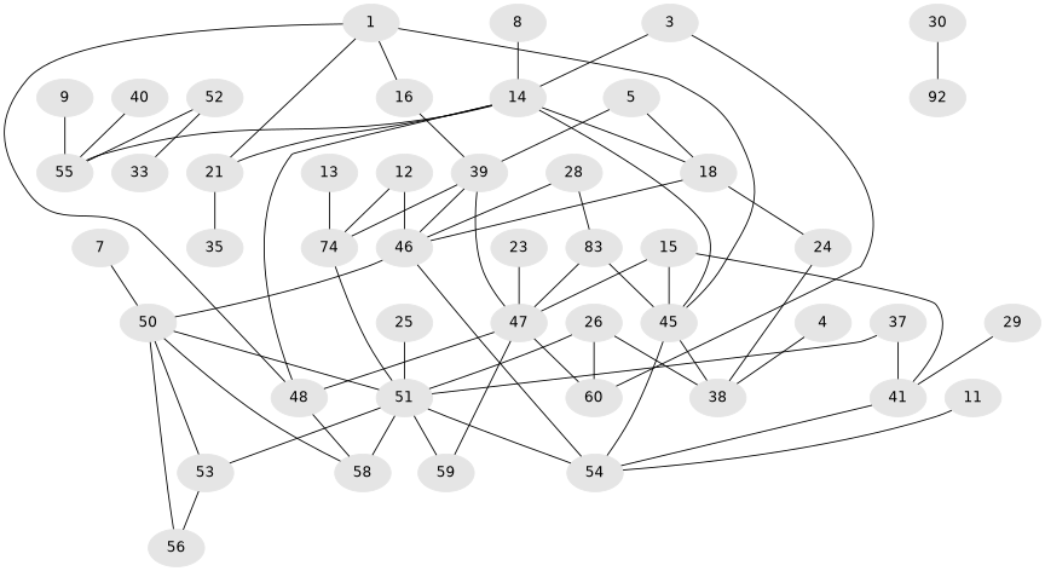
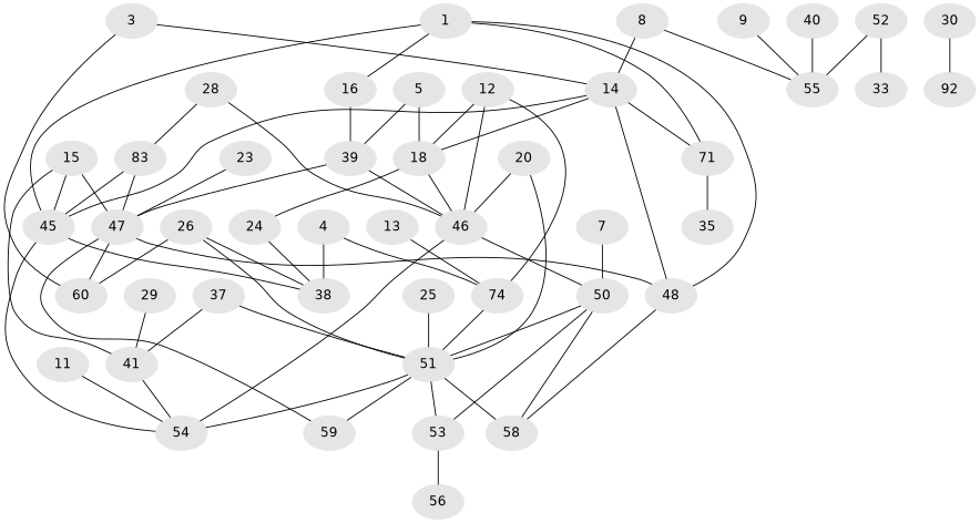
  graph {
    fontname="DejaVu Sans"
    node [color=gray90 fontname="DejaVu Sans" style=filled]
    edge [fontname="DejaVu Sans" weight=1.0]
    1
    16
-   21
+   21 [label=71]
    45
    48
    39
    35
    38
    54
    58
    3
    14
    60
    18
    55
    4
    n17 [label=74]
    51
    5
    46
    24
    7
    50
    53
    56
    8
    9
    n28 [label=13]
    11
    12
    15
    41
    47
    59
+   20
    n36 [label=52]
    33
    23
    25
    26
    28
    n42 [label=83]
    29
    n44 [label=92]
    30
    37
    40
    1 -- 16
    1 -- 21
    1 -- 45
    1 -- 48
    16 -- 39
    21 -- 35
    45 -- 38
    45 -- 54
    48 -- 58
    39 -- 46
    39 -- 47
    3 -- 14
    3 -- 60
    14 -- 21
    14 -- 45
    14 -- 48
    14 -- 18
-   14 -- 55
+   8 -- 55
    18 -- 46
    18 -- 24
    4 -- 38
-   39 -- n17
+   4 -- n17
    n17 -- 51
    51 -- 54 [weight=2.0]
    51 -- 58 [weight=2.0]
    51 -- 53
    51 -- 59
    5 -- 39
    5 -- 18
    46 -- 54
    46 -- 50
    24 -- 38
    7 -- 50
    50 -- 58
    50 -- 51
    50 -- 53
-   50 -- 56
    53 -- 56
    8 -- 14
    9 -- 55
    n28 -- n17
    11 -- 54
+   12 -- 18
    12 -- n17
    12 -- 46
    15 -- 45
    15 -- 41
    15 -- 47
    41 -- 54
    47 -- 48
    47 -- 60
    47 -- 59
+   20 -- 51
+   20 -- 46
    n36 -- 55
    n36 -- 33
    23 -- 47
    25 -- 51
    26 -- 38
    26 -- 60
    26 -- 51 [weight=2.0]
    28 -- 46
    28 -- n42
    n42 -- 45
    n42 -- 47
    29 -- 41
    30 -- n44
    37 -- 51
    37 -- 41
    40 -- 55
  }
